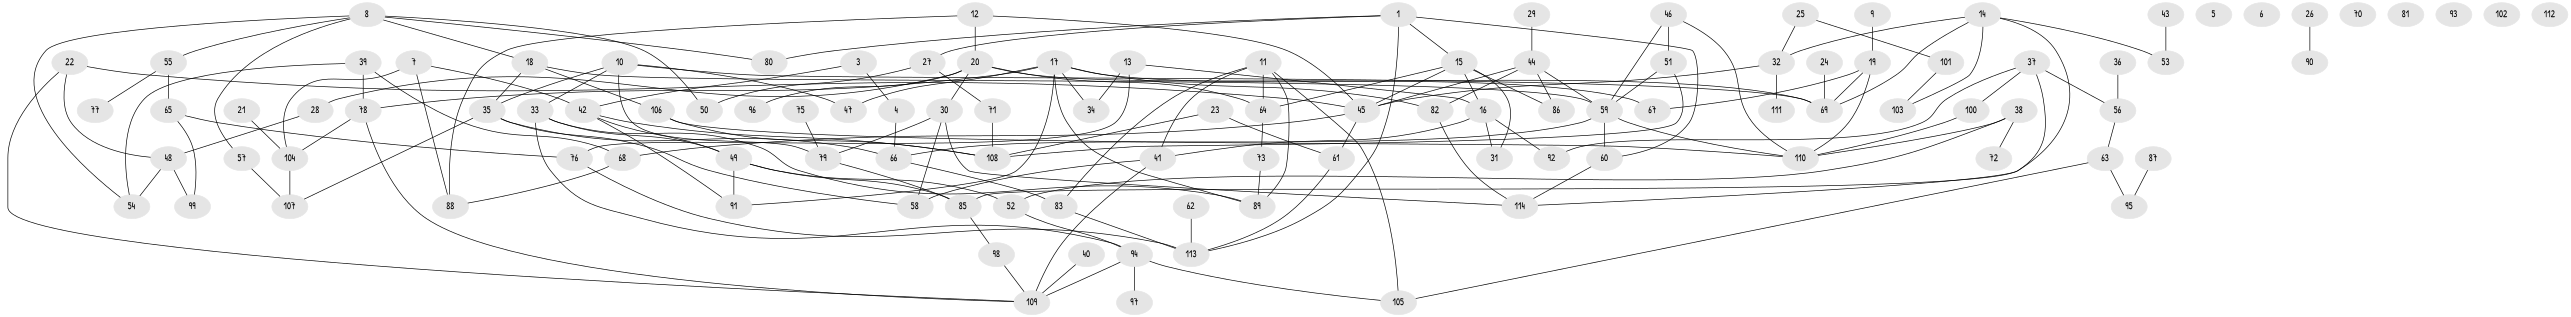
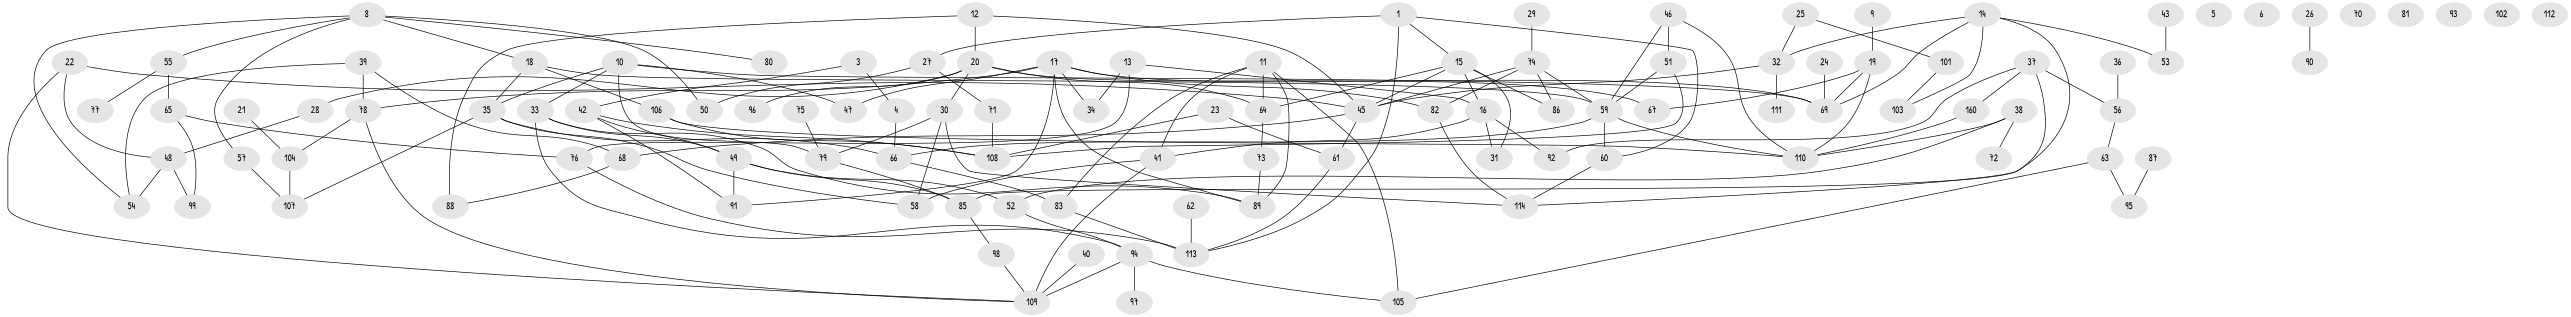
  graph {
    fontname="Patrick Hand"
    node [color=gray90 fontname="Patrick Hand" style=filled]
    edge [fontname="Patrick Hand"]
    1
    15
    27
    60
    80
    113
    64
    45
    16
    31
    86
    50
    71
    114
    19
    69
    67
    110
    3
    4
    42
    66
    91
    108
    49
    83
    5
    6
-   7
    88
    104
    107
    8
    18
    54
    55
    57
    35
    59
    106
    65
    77
    9
    10
    33
    47
    79
    89
    94
    58
    85
    11
    41
    105
    109
    73
    12
    20
    28
    30
    96
    61
    68
    13
    34
    76
    92
    14
    32
    53
    103
    111
    98
    17
    78
    82
    48
    21
    22
    99
    23
    24
    25
    101
    26
    90
    29
-   44
+   44 [label=74]
    52
    97
    36
    56
    63
    37
-   100
+   100 [label=160]
    38
    72
    39
    40
    43
    46
    51
    95
    62
    70
    75
    81
    87
    93
    102
    112
    1 -- 15
    1 -- 27
    1 -- 60
-   1 -- 80
    1 -- 113
    15 -- 64
    15 -- 45
    15 -- 16
    15 -- 31
    15 -- 86
    27 -- 50
    27 -- 71
    60 -- 114
    64 -- 73
    45 -- 61
    45 -- 68
    16 -- 31
    16 -- 41
    16 -- 92
    71 -- 108
    19 -- 69
    19 -- 67
    19 -- 110
    3 -- 4
    3 -- 42
    4 -- 66
    42 -- 91
    42 -- 108
    42 -- 49
    66 -- 83
    49 -- 91
    49 -- 85
    49 -- 52
    83 -- 113
-   7 -- 42
-   7 -- 88
-   7 -- 104
    104 -- 107
    8 -- 80
    8 -- 50
    8 -- 18
    8 -- 54
    8 -- 55
    8 -- 57
    18 -- 35
    18 -- 59
    18 -- 106
    55 -- 65
    55 -- 77
    57 -- 107
    35 -- 66
    35 -- 107
    35 -- 58
    59 -- 60
    59 -- 110
    59 -- 66
    106 -- 110
    106 -- 108
    65 -- 76
    65 -- 99
    9 -- 19
    10 -- 69
    10 -- 35
    10 -- 33
    10 -- 47
    10 -- 79
    33 -- 49
    33 -- 89
    33 -- 94
    79 -- 85
    94 -- 105
    94 -- 109
    94 -- 97
    85 -- 98
    11 -- 64
    11 -- 83
    11 -- 89
    11 -- 41
    11 -- 105
    41 -- 58
    41 -- 109
    73 -- 89
    12 -- 45
    12 -- 88
    12 -- 20
    20 -- 64
    20 -- 67
    20 -- 28
    20 -- 30
    20 -- 96
    28 -- 48
    30 -- 114
    30 -- 79
    30 -- 58
    61 -- 113
    68 -- 88
    13 -- 16
    13 -- 34
    13 -- 76
    76 -- 113
    14 -- 69
    14 -- 85
    14 -- 32
    14 -- 53
    14 -- 103
    32 -- 45
    32 -- 111
    98 -- 109
    17 -- 69
    17 -- 91
    17 -- 47
    17 -- 89
    17 -- 34
    17 -- 78
    17 -- 82
    78 -- 104
    78 -- 109
    82 -- 114
    48 -- 54
    48 -- 99
    21 -- 104
    22 -- 45
    22 -- 109
    22 -- 48
    23 -- 108
    23 -- 61
    24 -- 69
    25 -- 32
    25 -- 101
    101 -- 103
    26 -- 90
    29 -- 44
    44 -- 45
    44 -- 86
    44 -- 59
    44 -- 82
    52 -- 94
    36 -- 56
    56 -- 63
    63 -- 105
    63 -- 95
    37 -- 114
    37 -- 92
    37 -- 56
    37 -- 100
    100 -- 110
    38 -- 110
    38 -- 52
    38 -- 72
    39 -- 54
    39 -- 68
    39 -- 78
    40 -- 109
    43 -- 53
    46 -- 110
    46 -- 59
    46 -- 51
    51 -- 108
    51 -- 59
    62 -- 113
    75 -- 79
    87 -- 95
  }
